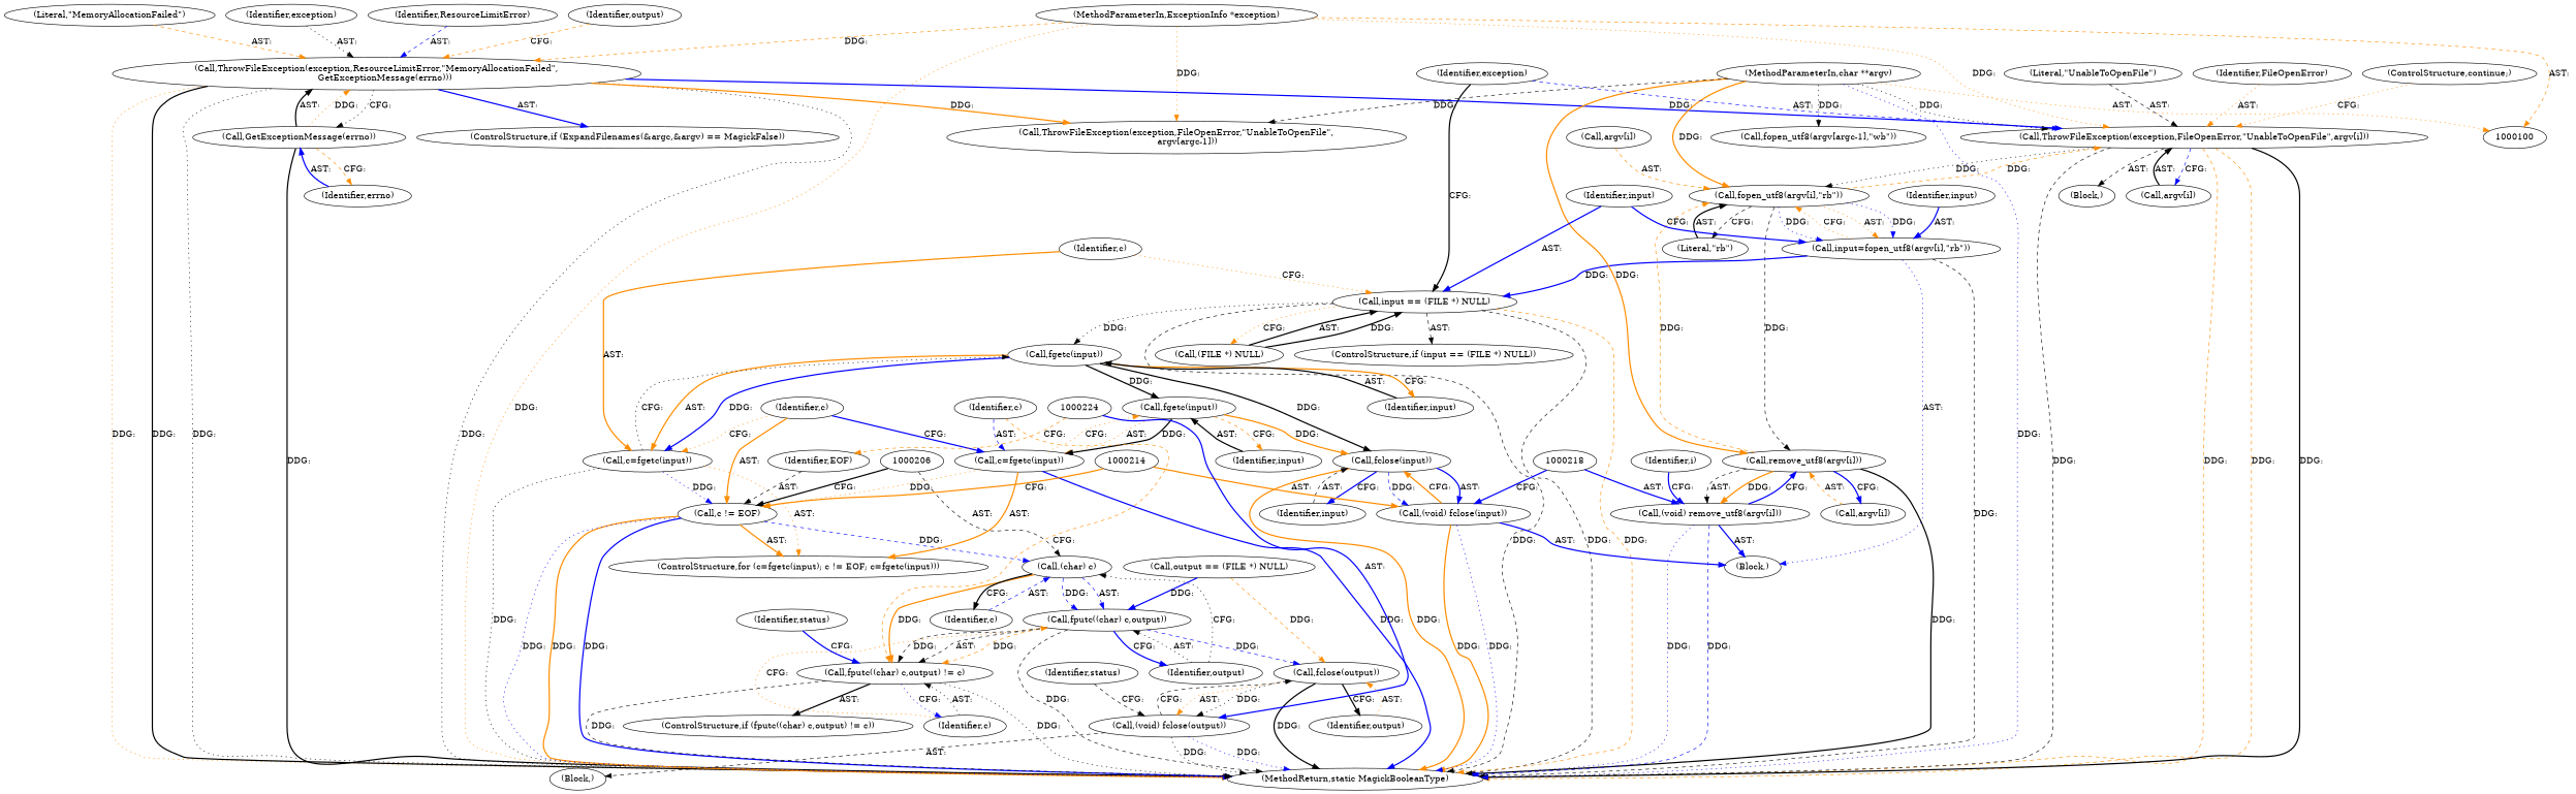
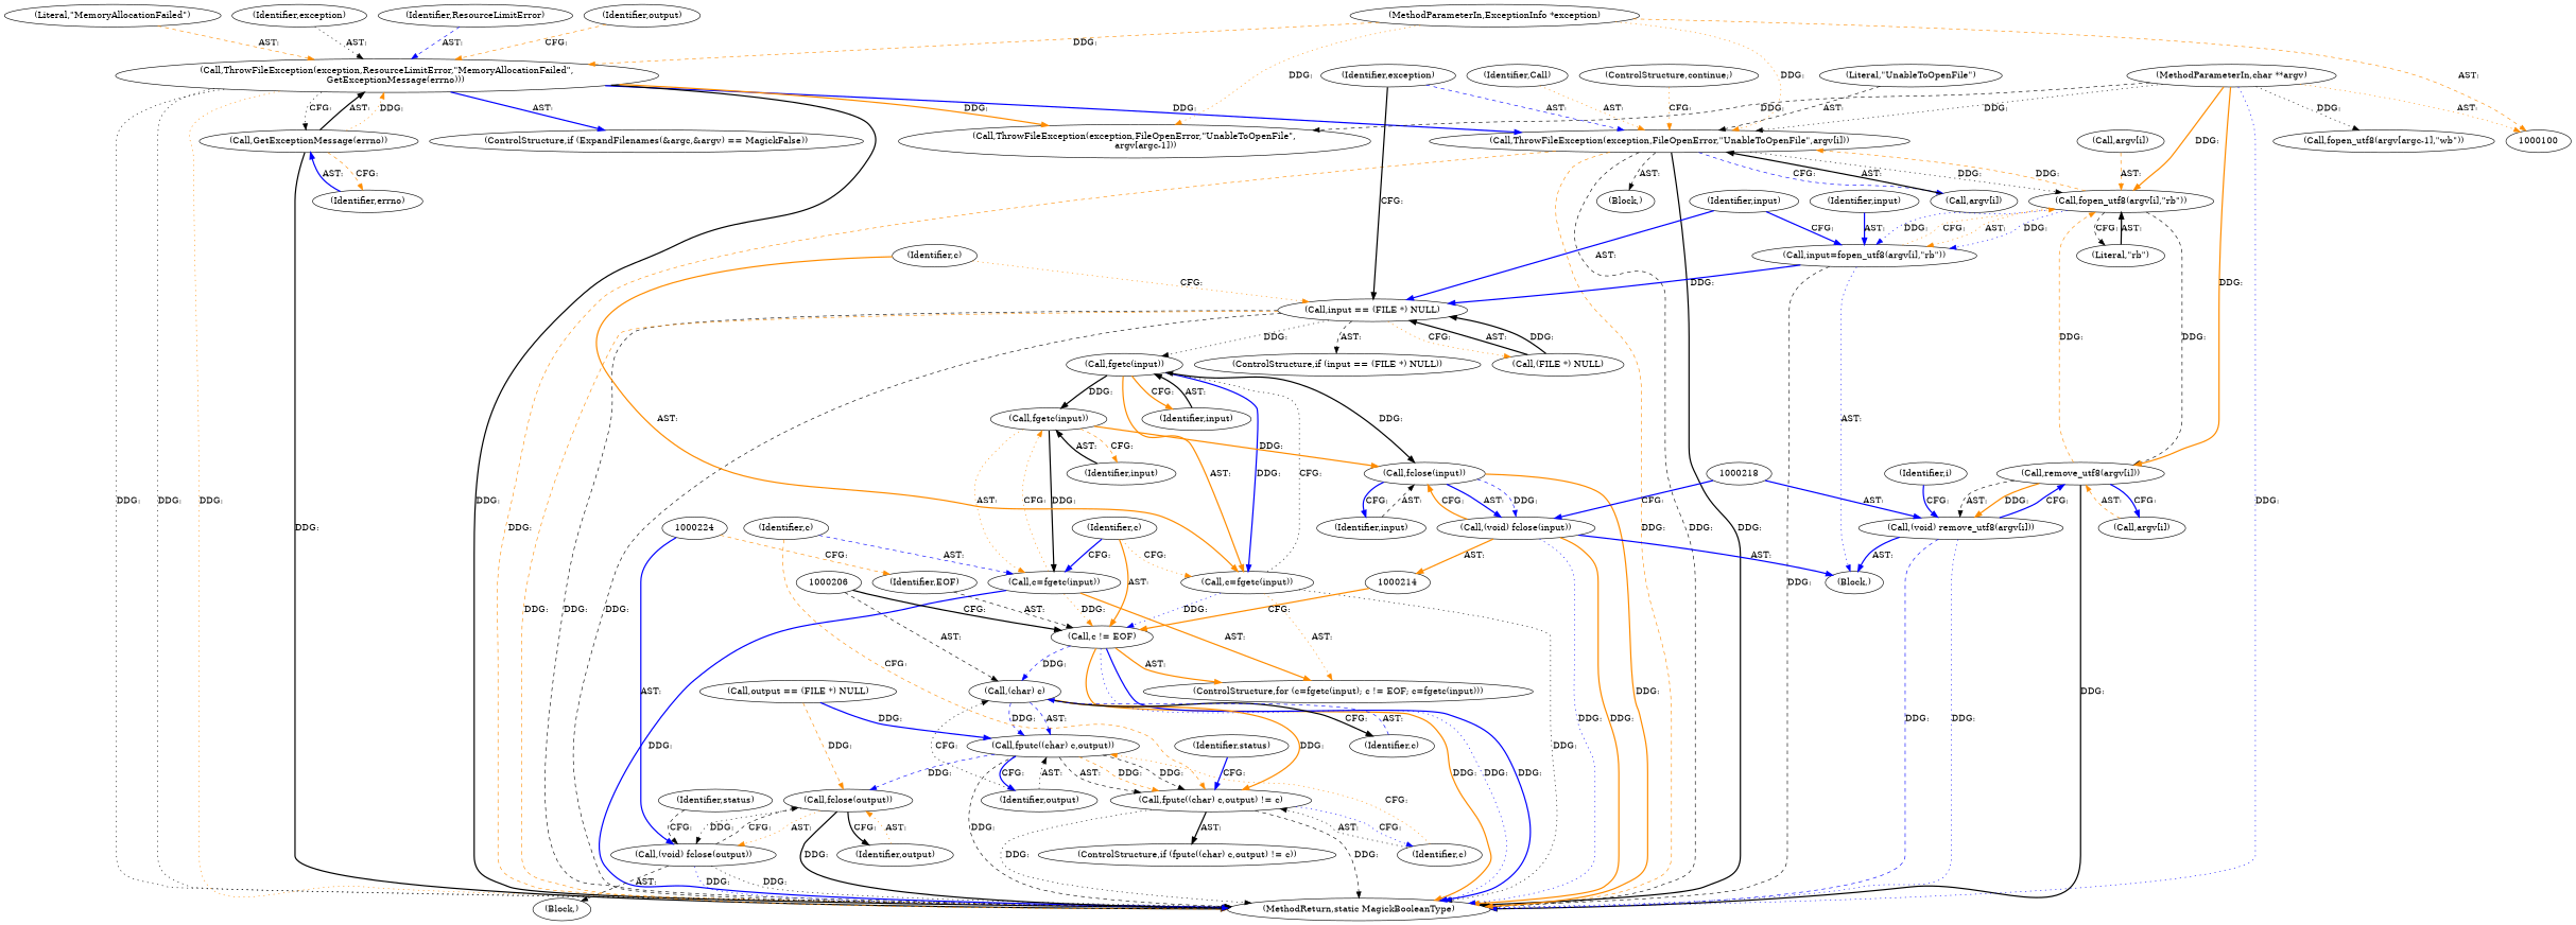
  digraph {
    edge [color=black style=bold]
    n1 [label="(Call,ThrowFileException(exception,FileOpenError,\"UnableToOpenFile\",argv[i]))"]
    n2 [label="(Call,fopen_utf8(argv[i],\"rb\"))"]
    n3 [label="(Block,)"]
    n4 [label="(MethodReturn,static MagickBooleanType)"]
    n5 [label="(Call,argv[i])"]
    n6 [label="(Call,remove_utf8(argv[i]))"]
    n7 [label="(Call,input=fopen_utf8(argv[i],\"rb\"))"]
    n8 [label="(Literal,\"rb\")"]
    n9 [label="(Call,ThrowFileException(exception,ResourceLimitError,\"MemoryAllocationFailed\",\n      GetExceptionMessage(errno)))"]
    n10 [label="(Call,GetExceptionMessage(errno))"]
    n11 [label="(ControlStructure,if (ExpandFilenames(&argc,&argv) == MagickFalse))"]
    n12 [label="(Call,ThrowFileException(exception,FileOpenError,\"UnableToOpenFile\",\n        argv[argc-1]))"]
    n13 [label="(Identifier,errno)"]
    n14 [label="(MethodParameterIn,ExceptionInfo *exception)"]
    1000100
    n16 [label="(Call,(void) remove_utf8(argv[i]))"]
    n17 [label="(Call,argv[i])"]
    n18 [label="(Call,input == (FILE *) NULL)"]
    n19 [label="(Block,)"]
    n20 [label="(MethodParameterIn,char **argv)"]
    n21 [label="(Call,fopen_utf8(argv[argc-1],\"wb\"))"]
    n22 [label="(Call,fgetc(input))"]
    n23 [label="(Call,(FILE *) NULL)"]
    n24 [label="(ControlStructure,if (input == (FILE *) NULL))"]
    n25 [label="(Call,c=fgetc(input))"]
    n26 [label="(Call,fgetc(input))"]
    n27 [label="(Call,fclose(input))"]
    n28 [label="(Identifier,input)"]
    n29 [label="(Call,c != EOF)"]
    n30 [label="(ControlStructure,for (c=fgetc(input); c != EOF; c=fgetc(input)))"]
    n31 [label="(Call,c=fgetc(input))"]
    n32 [label="(Identifier,input)"]
    n33 [label="(Call,(void) fclose(input))"]
    n34 [label="(Identifier,input)"]
    n35 [label="(Call,(char) c)"]
    n36 [label="(Call,fputc((char) c,output))"]
    n37 [label="(Call,fputc((char) c,output) != c)"]
    n38 [label="(Identifier,c)"]
    n39 [label="(Identifier,EOF)"]
    n40 [label="(Call,fclose(output))"]
    n41 [label="(Identifier,output)"]
    n42 [label="(ControlStructure,if (fputc((char) c,output) != c))"]
    n43 [label="(Identifier,c)"]
    n44 [label="(Call,(void) fclose(output))"]
    n45 [label="(Identifier,output)"]
    n46 [label="(Block,)"]
    n47 [label="(Literal,\"MemoryAllocationFailed\")"]
    n48 [label="(Literal,\"UnableToOpenFile\")"]
    n49 [label="(Identifier,status)"]
    n50 [label="(Identifier,status)"]
    n51 [label="(Identifier,exception)"]
    n52 [label="(Identifier,input)"]
    n53 [label="(Identifier,c)"]
    n54 [label="(Call,argv[i])"]
    n55 [label="(Identifier,input)"]
    n56 [label="(Identifier,c)"]
    n57 [label="(Identifier,exception)"]
    n58 [label="(Identifier,ResourceLimitError)"]
-   n59 [label="(Identifier,FileOpenError)"]
+   n59 [label="(Identifier,Call)"]
    n60 [label="(Identifier,i)"]
    n61 [label="(ControlStructure,continue;)"]
    n62 [label="(Identifier,output)"]
    n63 [label="(Identifier,c)"]
    n64 [label="(Call,output == (FILE *) NULL)"]
    1000206
    1000214
    1000224
    1000218
    n1 -> n2 [label="DDG: " style=dotted]
    n1 -> n3 [label="AST: " style=dashed]
    n1 -> n4 [color=darkorange label="DDG: " style=dashed]
    n1 -> n4 [color=darkorange label="DDG: " style=dashed]
    n1 -> n4 [label="DDG: "]
    n1 -> n4 [label="DDG: " style=dashed]
    n1 -> n5 [color=blue label="CFG: " style=dashed]
    n2 -> n1 [color=darkorange label="DDG: " style=dashed]
    n2 -> n6 [label="DDG: " style=dashed]
    n2 -> n7 [color=darkorange label="AST: " style=dotted]
    n2 -> n7 [color=blue label="DDG: " style=dotted]
    n2 -> n7 [color=blue label="DDG: " style=dotted]
    n2 -> n8 [label="CFG: " style=dashed]
    n5 -> n1 [label="AST: "]
    n6 -> n2 [color=darkorange label="DDG: " style=dashed]
    n6 -> n4 [label="DDG: "]
    n6 -> n16 [label="AST: " style=dashed]
    n6 -> n16 [color=darkorange label="DDG: "]
    n6 -> n17 [color=blue label="CFG: "]
    n7 -> n2 [color=darkorange label="CFG: " style=dotted]
    n7 -> n4 [label="DDG: " style=dashed]
    n7 -> n18 [color=blue label="DDG: "]
    n7 -> n19 [color=blue label="AST: " style=dotted]
    n8 -> n2 [label="AST: "]
    n9 -> n1 [color=blue label="DDG: "]
    n9 -> n4 [label="DDG: " style=dotted]
    n9 -> n4 [color=darkorange label="DDG: " style=dotted]
    n9 -> n4 [label="DDG: "]
    n9 -> n4 [label="DDG: " style=dotted]
    n9 -> n10 [label="CFG: " style=dotted]
    n9 -> n11 [color=blue label="AST: "]
    n9 -> n12 [color=darkorange label="DDG: "]
    n10 -> n4 [label="DDG: "]
    n10 -> n9 [label="AST: "]
    n10 -> n9 [color=darkorange label="DDG: " style=dotted]
    n10 -> n13 [color=darkorange label="CFG: " style=dashed]
    n13 -> n10 [color=blue label="AST: "]
    n14 -> n1 [color=darkorange label="DDG: " style=dotted]
-   n14 -> n4 [color=darkorange label="DDG: " style=dotted]
    n14 -> n9 [color=darkorange label="DDG: " style=dashed]
    n14 -> n12 [color=darkorange label="DDG: " style=dotted]
    n14 -> 1000100 [color=darkorange label="AST: " style=dashed]
    n16 -> n4 [color=blue label="DDG: " style=dashed]
    n16 -> n4 [color=blue label="DDG: " style=dotted]
    n16 -> n6 [color=blue label="CFG: "]
    n16 -> n19 [color=blue label="AST: "]
    n17 -> n6 [color=darkorange label="AST: " style=dashed]
    n18 -> n4 [label="DDG: " style=dashed]
    n18 -> n4 [color=darkorange label="DDG: " style=dashed]
    n18 -> n4 [label="DDG: " style=dashed]
    n18 -> n22 [label="DDG: " style=dotted]
    n18 -> n23 [color=darkorange label="CFG: " style=dotted]
    n18 -> n24 [label="AST: " style=dashed]
    n20 -> n1 [label="DDG: " style=dotted]
    n20 -> n2 [color=darkorange label="DDG: "]
    n20 -> n4 [color=blue label="DDG: " style=dotted]
    n20 -> n6 [color=darkorange label="DDG: "]
    n20 -> n12 [label="DDG: " style=dashed]
    n20 -> 1000100 [color=darkorange label="AST: " style=dotted]
    n20 -> n21 [label="DDG: " style=dotted]
    n22 -> n25 [color=darkorange label="AST: "]
    n22 -> n25 [color=blue label="DDG: "]
    n22 -> n26 [label="DDG: "]
    n22 -> n27 [label="DDG: "]
    n22 -> n28 [color=darkorange label="CFG: "]
    n23 -> n18 [label="AST: "]
    n23 -> n18 [label="DDG: "]
    n25 -> n4 [label="DDG: " style=dotted]
    n25 -> n22 [label="CFG: " style=dotted]
    n25 -> n29 [color=blue label="DDG: " style=dotted]
    n25 -> n30 [color=darkorange label="AST: " style=dotted]
    n26 -> n27 [color=darkorange label="DDG: "]
    n26 -> n31 [color=darkorange label="AST: " style=dotted]
    n26 -> n31 [label="DDG: "]
    n26 -> n32 [color=darkorange label="CFG: " style=dashed]
    n27 -> n4 [color=darkorange label="DDG: "]
    n27 -> n33 [color=blue label="AST: "]
    n27 -> n33 [color=blue label="DDG: " style=dashed]
    n27 -> n34 [color=blue label="CFG: "]
    n28 -> n22 [label="AST: "]
    n29 -> n4 [color=darkorange label="DDG: "]
    n29 -> n4 [color=blue label="DDG: " style=dotted]
    n29 -> n4 [color=blue label="DDG: "]
    n29 -> n30 [color=darkorange label="AST: "]
    n29 -> n35 [color=blue label="DDG: " style=dashed]
    n31 -> n4 [color=blue label="DDG: "]
    n31 -> n26 [color=darkorange label="CFG: " style=dotted]
    n31 -> n29 [color=darkorange label="DDG: " style=dotted]
    n31 -> n30 [color=darkorange label="AST: "]
    n32 -> n26 [label="AST: "]
    n33 -> n4 [color=darkorange label="DDG: "]
    n33 -> n4 [color=blue label="DDG: " style=dotted]
    n33 -> n19 [color=blue label="AST: "]
    n33 -> n27 [color=darkorange label="CFG: "]
    n34 -> n27 [label="AST: " style=dashed]
    n35 -> n36 [color=blue label="AST: " style=dashed]
    n35 -> n36 [color=blue label="DDG: " style=dashed]
    n35 -> n37 [color=darkorange label="DDG: "]
    n35 -> n38 [label="CFG: "]
    n36 -> n4 [label="DDG: " style=dashed]
    n36 -> n37 [label="AST: " style=dashed]
    n36 -> n37 [color=darkorange label="DDG: " style=dashed]
    n36 -> n37 [label="DDG: " style=dashed]
    n36 -> n40 [color=blue label="DDG: " style=dashed]
    n36 -> n41 [color=blue label="CFG: "]
    n37 -> n4 [label="DDG: " style=dashed]
    n37 -> n4 [label="DDG: " style=dotted]
    n37 -> n42 [label="AST: "]
    n37 -> n43 [color=blue label="CFG: " style=dotted]
    n38 -> n35 [color=blue label="AST: " style=dashed]
    n39 -> n29 [label="AST: " style=dashed]
    n40 -> n4 [label="DDG: "]
    n40 -> n44 [color=darkorange label="AST: " style=dotted]
    n40 -> n44 [label="DDG: " style=dotted]
    n40 -> n45 [label="CFG: "]
    n41 -> n35 [label="CFG: " style=dotted]
    n41 -> n36 [label="AST: " style=dotted]
    n43 -> n36 [color=darkorange label="CFG: " style=dotted]
    n43 -> n37 [label="AST: " style=dotted]
    n44 -> n4 [label="DDG: " style=dotted]
    n44 -> n4 [color=blue label="DDG: " style=dotted]
    n44 -> n40 [label="CFG: " style=dashed]
    n44 -> n46 [label="AST: " style=dashed]
    n45 -> n40 [color=darkorange label="AST: " style=dotted]
    n47 -> n9 [color=darkorange label="AST: " style=dashed]
    n48 -> n1 [label="AST: " style=dashed]
    n49 -> n44 [label="CFG: " style=dashed]
    n50 -> n37 [color=blue label="CFG: "]
    n51 -> n1 [color=blue label="AST: " style=dashed]
    n51 -> n18 [label="CFG: "]
    n52 -> n7 [color=blue label="CFG: "]
    n52 -> n18 [color=blue label="AST: "]
    n53 -> n25 [color=darkorange label="CFG: " style=dotted]
    n53 -> n29 [color=darkorange label="AST: "]
    n53 -> n31 [color=blue label="CFG: "]
    n54 -> n2 [color=darkorange label="AST: " style=dashed]
    n55 -> n7 [color=blue label="AST: "]
    n56 -> n31 [color=blue label="AST: " style=dashed]
    n56 -> n37 [color=darkorange label="CFG: " style=dashed]
    n57 -> n9 [label="AST: " style=dotted]
    n58 -> n9 [color=blue label="AST: " style=dashed]
    n59 -> n1 [color=darkorange label="AST: " style=dotted]
    n60 -> n16 [color=blue label="CFG: "]
    n61 -> n1 [color=darkorange label="CFG: " style=dotted]
    n62 -> n9 [color=darkorange label="CFG: " style=dashed]
    n63 -> n18 [color=darkorange label="CFG: " style=dotted]
    n63 -> n25 [color=darkorange label="AST: "]
    n64 -> n36 [color=blue label="DDG: "]
    n64 -> n40 [color=darkorange label="DDG: " style=dashed]
    1000206 -> n29 [label="CFG: "]
    1000206 -> n35 [label="AST: " style=dashed]
    1000214 -> n29 [color=darkorange label="CFG: "]
-   1000214 -> n33 [color=darkorange label="AST: "]
+   n33 -> 1000214 [color=darkorange label="AST: "]
    1000224 -> n39 [color=darkorange label="CFG: " style=dashed]
    1000224 -> n44 [color=blue label="AST: "]
    1000218 -> n16 [color=blue label="AST: "]
    1000218 -> n33 [color=blue label="CFG: "]
  }
